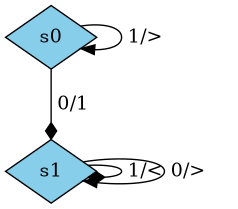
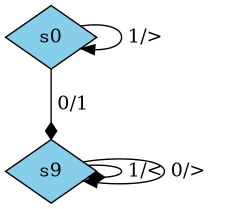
  digraph {
    splines=true
    fontname="DejaVu Serif"
    node [shape=diamond style=filled fillcolor=skyblue fontname="DejaVu Serif"]
    edge [arrowhead=normal fontname="DejaVu Serif"]
    s0 [height=0.4]
-   s1 [height=0.4]
+   s1 [height=0.4 label=s9]
    s0 -> s0 [label=" 1/>"]
    s0 -> s1 [label=" 0/1" arrowhead=diamond]
    s1 -> s1 [label=" 1/<" arrowhead=diamond]
    s1 -> s1 [label=" 0/>"]
  }
